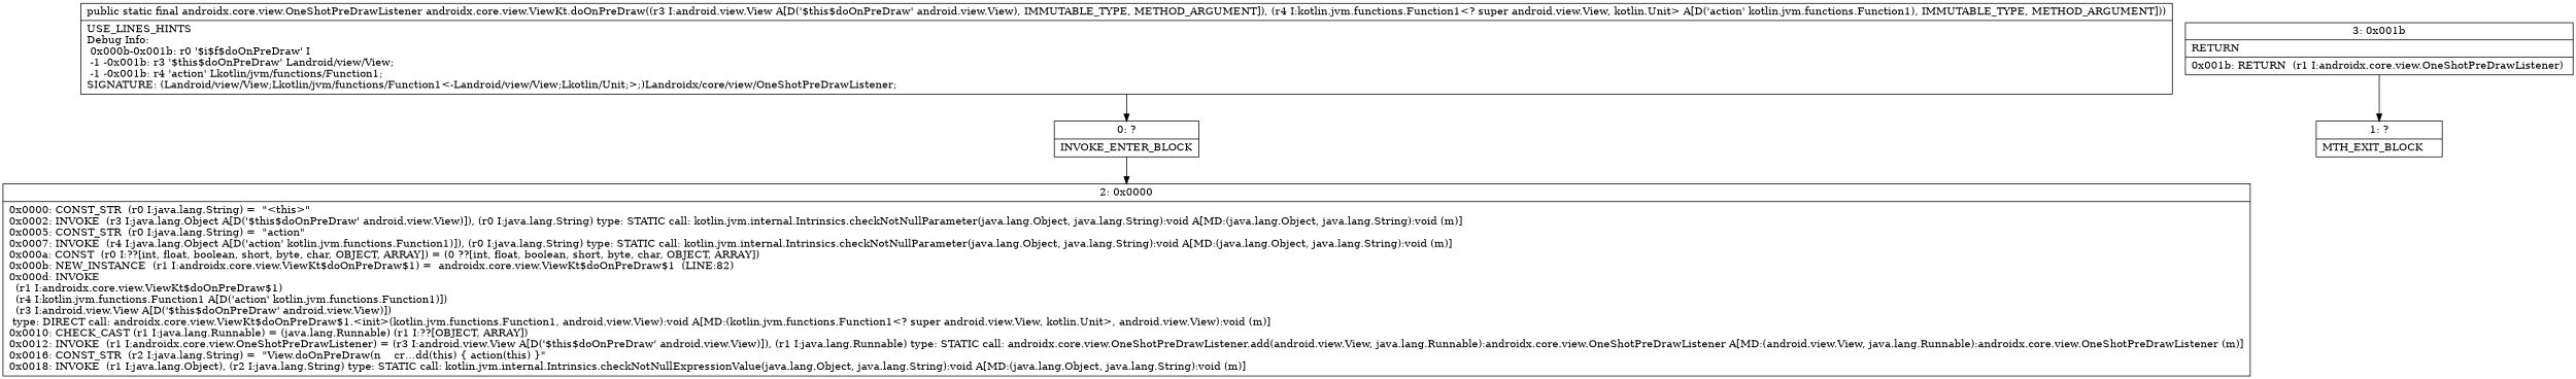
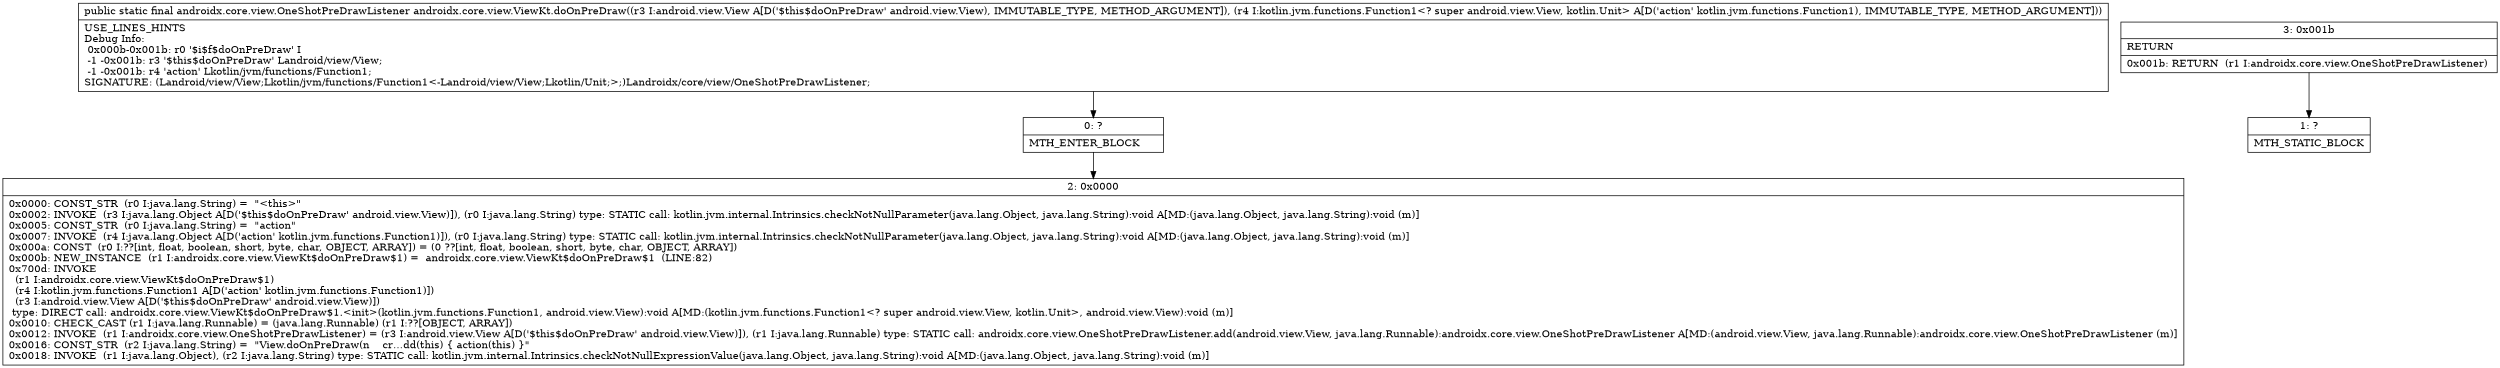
  digraph {
    node [shape=record]
-   n1 [label="{0\:\ ?|INVOKE_ENTER_BLOCK\l}"]
-   n2 [label="{2\:\ 0x0000|0x0000: CONST_STR  (r0 I:java.lang.String) =  \"\<this\>\" \l0x0002: INVOKE  (r3 I:java.lang.Object A[D('$this$doOnPreDraw' android.view.View)]), (r0 I:java.lang.String) type: STATIC call: kotlin.jvm.internal.Intrinsics.checkNotNullParameter(java.lang.Object, java.lang.String):void A[MD:(java.lang.Object, java.lang.String):void (m)]\l0x0005: CONST_STR  (r0 I:java.lang.String) =  \"action\" \l0x0007: INVOKE  (r4 I:java.lang.Object A[D('action' kotlin.jvm.functions.Function1)]), (r0 I:java.lang.String) type: STATIC call: kotlin.jvm.internal.Intrinsics.checkNotNullParameter(java.lang.Object, java.lang.String):void A[MD:(java.lang.Object, java.lang.String):void (m)]\l0x000a: CONST  (r0 I:??[int, float, boolean, short, byte, char, OBJECT, ARRAY]) = (0 ??[int, float, boolean, short, byte, char, OBJECT, ARRAY]) \l0x000b: NEW_INSTANCE  (r1 I:androidx.core.view.ViewKt$doOnPreDraw$1) =  androidx.core.view.ViewKt$doOnPreDraw$1  (LINE:82)\l0x000d: INVOKE  \l  (r1 I:androidx.core.view.ViewKt$doOnPreDraw$1)\l  (r4 I:kotlin.jvm.functions.Function1 A[D('action' kotlin.jvm.functions.Function1)])\l  (r3 I:android.view.View A[D('$this$doOnPreDraw' android.view.View)])\l type: DIRECT call: androidx.core.view.ViewKt$doOnPreDraw$1.\<init\>(kotlin.jvm.functions.Function1, android.view.View):void A[MD:(kotlin.jvm.functions.Function1\<? super android.view.View, kotlin.Unit\>, android.view.View):void (m)]\l0x0010: CHECK_CAST (r1 I:java.lang.Runnable) = (java.lang.Runnable) (r1 I:??[OBJECT, ARRAY]) \l0x0012: INVOKE  (r1 I:androidx.core.view.OneShotPreDrawListener) = (r3 I:android.view.View A[D('$this$doOnPreDraw' android.view.View)]), (r1 I:java.lang.Runnable) type: STATIC call: androidx.core.view.OneShotPreDrawListener.add(android.view.View, java.lang.Runnable):androidx.core.view.OneShotPreDrawListener A[MD:(android.view.View, java.lang.Runnable):androidx.core.view.OneShotPreDrawListener (m)]\l0x0016: CONST_STR  (r2 I:java.lang.String) =  \"View.doOnPreDraw(n    cr…dd(this) \{ action(this) \}\" \l0x0018: INVOKE  (r1 I:java.lang.Object), (r2 I:java.lang.String) type: STATIC call: kotlin.jvm.internal.Intrinsics.checkNotNullExpressionValue(java.lang.Object, java.lang.String):void A[MD:(java.lang.Object, java.lang.String):void (m)]\l}"]
+   n1 [label="{0\:\ ?|MTH_ENTER_BLOCK\l}"]
+   n2 [label="{2\:\ 0x0000|0x0000: CONST_STR  (r0 I:java.lang.String) =  \"\<this\>\" \l0x0002: INVOKE  (r3 I:java.lang.Object A[D('$this$doOnPreDraw' android.view.View)]), (r0 I:java.lang.String) type: STATIC call: kotlin.jvm.internal.Intrinsics.checkNotNullParameter(java.lang.Object, java.lang.String):void A[MD:(java.lang.Object, java.lang.String):void (m)]\l0x0005: CONST_STR  (r0 I:java.lang.String) =  \"action\" \l0x0007: INVOKE  (r4 I:java.lang.Object A[D('action' kotlin.jvm.functions.Function1)]), (r0 I:java.lang.String) type: STATIC call: kotlin.jvm.internal.Intrinsics.checkNotNullParameter(java.lang.Object, java.lang.String):void A[MD:(java.lang.Object, java.lang.String):void (m)]\l0x000a: CONST  (r0 I:??[int, float, boolean, short, byte, char, OBJECT, ARRAY]) = (0 ??[int, float, boolean, short, byte, char, OBJECT, ARRAY]) \l0x000b: NEW_INSTANCE  (r1 I:androidx.core.view.ViewKt$doOnPreDraw$1) =  androidx.core.view.ViewKt$doOnPreDraw$1  (LINE:82)\l0x700d: INVOKE  \l  (r1 I:androidx.core.view.ViewKt$doOnPreDraw$1)\l  (r4 I:kotlin.jvm.functions.Function1 A[D('action' kotlin.jvm.functions.Function1)])\l  (r3 I:android.view.View A[D('$this$doOnPreDraw' android.view.View)])\l type: DIRECT call: androidx.core.view.ViewKt$doOnPreDraw$1.\<init\>(kotlin.jvm.functions.Function1, android.view.View):void A[MD:(kotlin.jvm.functions.Function1\<? super android.view.View, kotlin.Unit\>, android.view.View):void (m)]\l0x0010: CHECK_CAST (r1 I:java.lang.Runnable) = (java.lang.Runnable) (r1 I:??[OBJECT, ARRAY]) \l0x0012: INVOKE  (r1 I:androidx.core.view.OneShotPreDrawListener) = (r3 I:android.view.View A[D('$this$doOnPreDraw' android.view.View)]), (r1 I:java.lang.Runnable) type: STATIC call: androidx.core.view.OneShotPreDrawListener.add(android.view.View, java.lang.Runnable):androidx.core.view.OneShotPreDrawListener A[MD:(android.view.View, java.lang.Runnable):androidx.core.view.OneShotPreDrawListener (m)]\l0x0016: CONST_STR  (r2 I:java.lang.String) =  \"View.doOnPreDraw(n    cr…dd(this) \{ action(this) \}\" \l0x0018: INVOKE  (r1 I:java.lang.Object), (r2 I:java.lang.String) type: STATIC call: kotlin.jvm.internal.Intrinsics.checkNotNullExpressionValue(java.lang.Object, java.lang.String):void A[MD:(java.lang.Object, java.lang.String):void (m)]\l}"]
    n3 [label="{3\:\ 0x001b|RETURN\l|0x001b: RETURN  (r1 I:androidx.core.view.OneShotPreDrawListener) \l}"]
-   n4 [label="{1\:\ ?|MTH_EXIT_BLOCK\l}"]
+   n4 [label="{1\:\ ?|MTH_STATIC_BLOCK\l}"]
    n5 [label="{public static final androidx.core.view.OneShotPreDrawListener androidx.core.view.ViewKt.doOnPreDraw((r3 I:android.view.View A[D('$this$doOnPreDraw' android.view.View), IMMUTABLE_TYPE, METHOD_ARGUMENT]), (r4 I:kotlin.jvm.functions.Function1\<? super android.view.View, kotlin.Unit\> A[D('action' kotlin.jvm.functions.Function1), IMMUTABLE_TYPE, METHOD_ARGUMENT]))  | USE_LINES_HINTS\lDebug Info:\l  0x000b\-0x001b: r0 '$i$f$doOnPreDraw' I\l  \-1 \-0x001b: r3 '$this$doOnPreDraw' Landroid\/view\/View;\l  \-1 \-0x001b: r4 'action' Lkotlin\/jvm\/functions\/Function1;\lSIGNATURE: (Landroid\/view\/View;Lkotlin\/jvm\/functions\/Function1\<\-Landroid\/view\/View;Lkotlin\/Unit;\>;)Landroidx\/core\/view\/OneShotPreDrawListener;\l}"]
    n1 -> n2
    n3 -> n4
    n5 -> n1
  }
